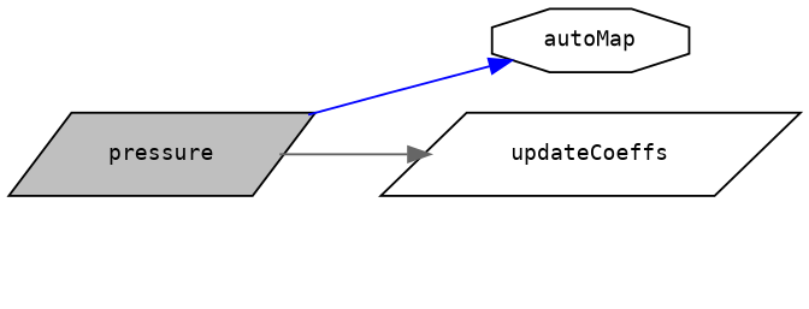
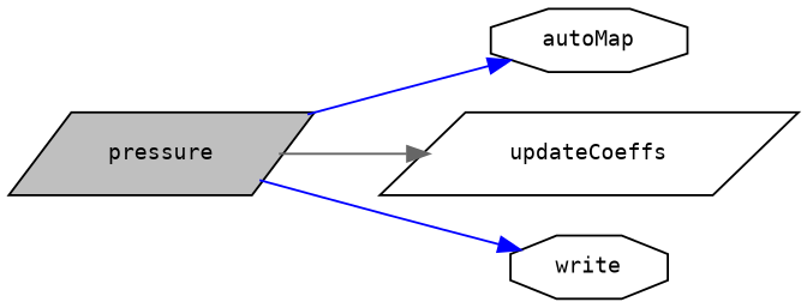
  digraph {
    fontname="DejaVu Sans Mono"
    rankdir=LR
    node [color=black fontname="DejaVu Sans Mono" fontsize=10 shape=parallelogram]
    edge [color=blue fontname="DejaVu Sans Mono" fontsize=10 labelfontname=FreeSans labelfontsize=10 style=solid]
    n1 [fillcolor=grey75 fontcolor=black height=0.2 label=pressure style=filled width=0.4]
    n2 [height=0.2 label=autoMap shape=octagon width=0.4]
    n3 [height=0.2 label=updateCoeffs width=0.4]
+   n4 [height=0.2 label=write shape=octagon width=0.4]
    n1 -> n2
    n1 -> n3 [color=gray40]
+   n1 -> n4
  }
